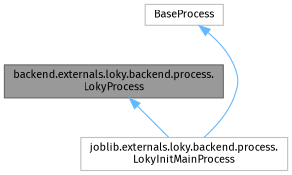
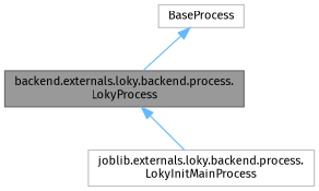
  digraph {
    fontname="Fira Sans"
    node [color=grey75 fillcolor=white fontname="Fira Sans" fontsize=10 shape=box style=filled]
    edge [color=steelblue1 dir=back fontname="Fira Sans" fontsize=10 labelfontname=Helvetica labelfontsize=10 style=solid]
    n1 [color=gray40 fillcolor=grey60 fontcolor=black height=0.2 label="backend.externals.loky.backend.process.\lLokyProcess" width=0.4]
    n2 [height=0.2 label="joblib.externals.loky.backend.process.\lLokyInitMainProcess" width=0.4]
    n3 [height=0.2 label=BaseProcess width=0.4]
    n1 -> n2
-   n3 -> n2
+   n3 -> n1
  }
